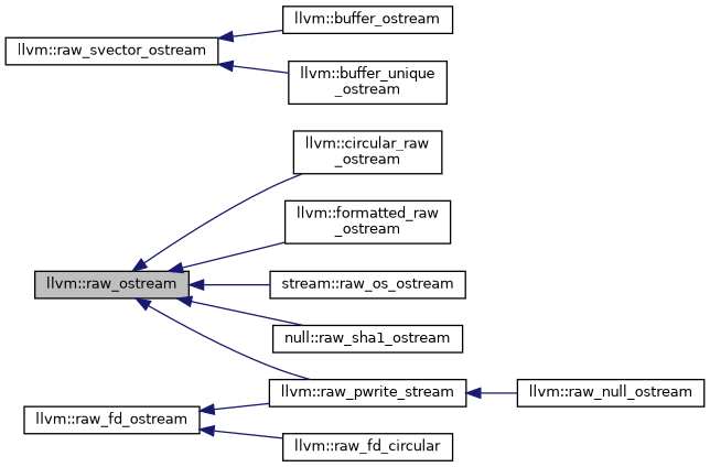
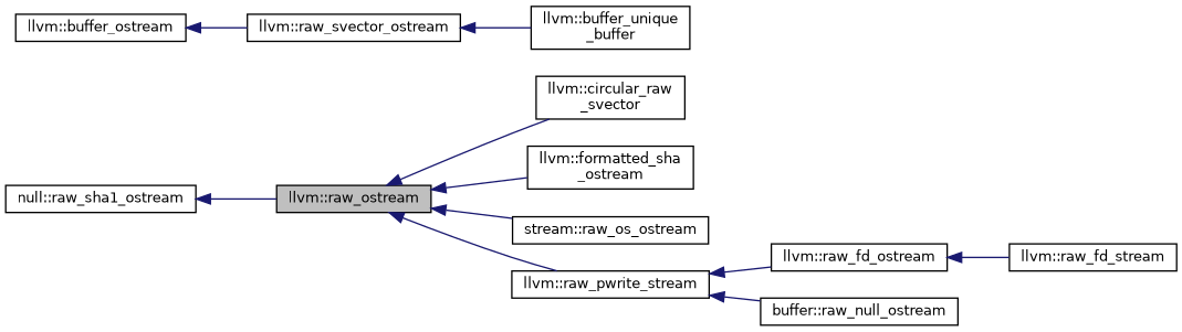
  digraph {
    rankdir=LR
    node [color=black fontname=Helvetica fontsize=10 shape=record]
    edge [color=midnightblue dir=back fontname=Helvetica fontsize=10 labelfontname=Helvetica labelfontsize=10 style=solid]
    n1 [fillcolor=grey75 fontcolor=black height=0.2 label="llvm::raw_ostream" style=filled width=0.4]
-   n2 [height=0.2 label="llvm::circular_raw\l_ostream" width=0.4]
-   n3 [height=0.2 label="llvm::formatted_raw\l_ostream" width=0.4]
+   n2 [height=0.2 label="llvm::circular_raw\l_svector" width=0.4]
+   n3 [height=0.2 label="llvm::formatted_sha\l_ostream" width=0.4]
    n4 [height=0.2 label="stream::raw_os_ostream" width=0.4]
    n5 [height=0.2 label="llvm::raw_pwrite_stream" width=0.4]
    n6 [height=0.2 label="null::raw_sha1_ostream" width=0.4]
    n7 [height=0.2 label="llvm::raw_fd_ostream" width=0.4]
-   n8 [height=0.2 label="llvm::raw_null_ostream" width=0.4]
-   n9 [height=0.2 label="llvm::raw_fd_circular" width=0.4]
+   n8 [height=0.2 label="buffer::raw_null_ostream" width=0.4]
+   n9 [height=0.2 label="llvm::raw_fd_stream" width=0.4]
    n10 [height=0.2 label="llvm::raw_svector_ostream" width=0.4]
    n11 [height=0.2 label="llvm::buffer_ostream" width=0.4]
-   n12 [height=0.2 label="llvm::buffer_unique\l_ostream" width=0.4]
+   n12 [height=0.2 label="llvm::buffer_unique\l_buffer" width=0.4]
    n1 -> n2
    n1 -> n3
    n1 -> n4
    n1 -> n5
-   n1 -> n6
-   n7 -> n5
+   n6 -> n1
+   n5 -> n7
    n5 -> n8
    n7 -> n9
-   n10 -> n11
+   n11 -> n10
    n10 -> n12
  }
